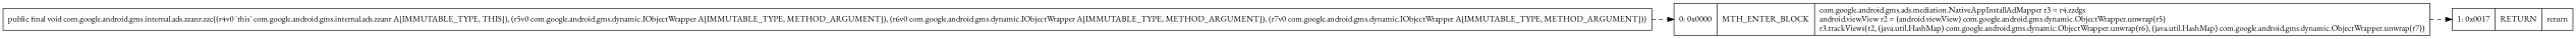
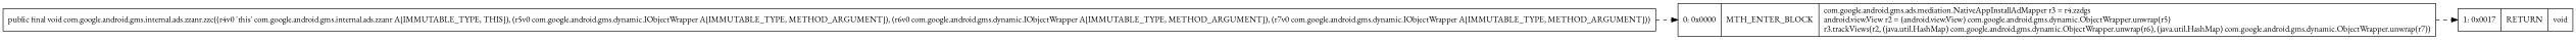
  digraph {
    rankdir=LR
    fontname="EB Garamond"
    node [shape=record fontname="EB Garamond"]
    edge [style=dashed fontname="EB Garamond"]
    n1 [label="{0\:\ 0x0000|MTH_ENTER_BLOCK\l|com.google.android.gms.ads.mediation.NativeAppInstallAdMapper r3 = r4.zzdgs\landroid.view.View r2 = (android.view.View) com.google.android.gms.dynamic.ObjectWrapper.unwrap(r5)\lr3.trackViews(r2, (java.util.HashMap) com.google.android.gms.dynamic.ObjectWrapper.unwrap(r6), (java.util.HashMap) com.google.android.gms.dynamic.ObjectWrapper.unwrap(r7))\l}"]
-   n2 [label="{1\:\ 0x0017|RETURN\l|return\l}"]
+   n2 [label="{1\:\ 0x0017|RETURN\l|void\l}"]
    n3 [label="{public final void com.google.android.gms.internal.ads.zzanr.zzc((r4v0 'this' com.google.android.gms.internal.ads.zzanr A[IMMUTABLE_TYPE, THIS]), (r5v0 com.google.android.gms.dynamic.IObjectWrapper A[IMMUTABLE_TYPE, METHOD_ARGUMENT]), (r6v0 com.google.android.gms.dynamic.IObjectWrapper A[IMMUTABLE_TYPE, METHOD_ARGUMENT]), (r7v0 com.google.android.gms.dynamic.IObjectWrapper A[IMMUTABLE_TYPE, METHOD_ARGUMENT])) }"]
    n1 -> n2
    n3 -> n1
  }
